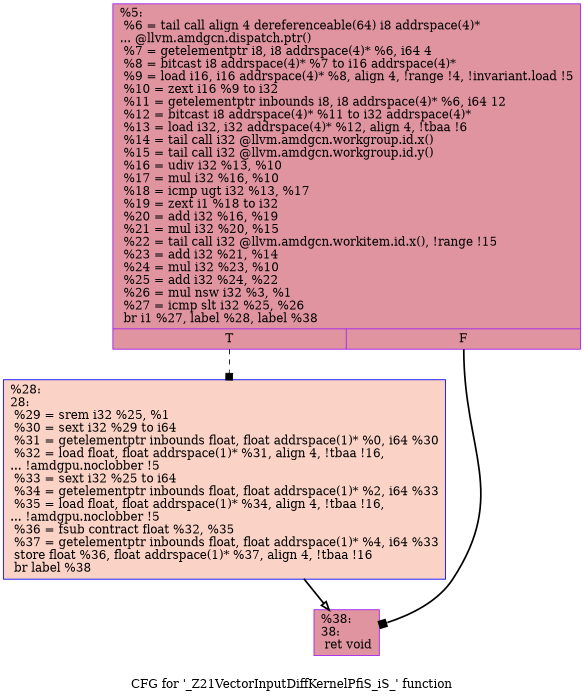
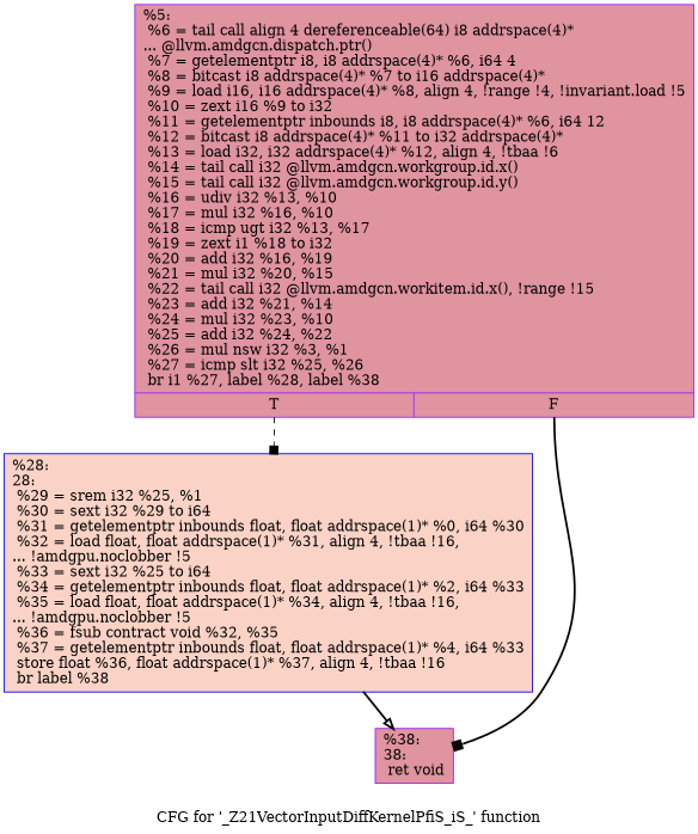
  digraph {
    label="CFG for '_Z21VectorInputDiffKernelPfiS_iS_' function"
    node [color=purple fillcolor="#b70d2870" shape=record style=filled]
    edge [style=bold arrowhead=box]
    n1 [label="{%5:\l  %6 = tail call align 4 dereferenceable(64) i8 addrspace(4)*\l... @llvm.amdgcn.dispatch.ptr()\l  %7 = getelementptr i8, i8 addrspace(4)* %6, i64 4\l  %8 = bitcast i8 addrspace(4)* %7 to i16 addrspace(4)*\l  %9 = load i16, i16 addrspace(4)* %8, align 4, !range !4, !invariant.load !5\l  %10 = zext i16 %9 to i32\l  %11 = getelementptr inbounds i8, i8 addrspace(4)* %6, i64 12\l  %12 = bitcast i8 addrspace(4)* %11 to i32 addrspace(4)*\l  %13 = load i32, i32 addrspace(4)* %12, align 4, !tbaa !6\l  %14 = tail call i32 @llvm.amdgcn.workgroup.id.x()\l  %15 = tail call i32 @llvm.amdgcn.workgroup.id.y()\l  %16 = udiv i32 %13, %10\l  %17 = mul i32 %16, %10\l  %18 = icmp ugt i32 %13, %17\l  %19 = zext i1 %18 to i32\l  %20 = add i32 %16, %19\l  %21 = mul i32 %20, %15\l  %22 = tail call i32 @llvm.amdgcn.workitem.id.x(), !range !15\l  %23 = add i32 %21, %14\l  %24 = mul i32 %23, %10\l  %25 = add i32 %24, %22\l  %26 = mul nsw i32 %3, %1\l  %27 = icmp slt i32 %25, %26\l  br i1 %27, label %28, label %38\l|{<s0>T|<s1>F}}"]
-   n2 [color=blue fillcolor="#f59c7d70" label="{%28:\l28:                                               \l  %29 = srem i32 %25, %1\l  %30 = sext i32 %29 to i64\l  %31 = getelementptr inbounds float, float addrspace(1)* %0, i64 %30\l  %32 = load float, float addrspace(1)* %31, align 4, !tbaa !16,\l... !amdgpu.noclobber !5\l  %33 = sext i32 %25 to i64\l  %34 = getelementptr inbounds float, float addrspace(1)* %2, i64 %33\l  %35 = load float, float addrspace(1)* %34, align 4, !tbaa !16,\l... !amdgpu.noclobber !5\l  %36 = fsub contract float %32, %35\l  %37 = getelementptr inbounds float, float addrspace(1)* %4, i64 %33\l  store float %36, float addrspace(1)* %37, align 4, !tbaa !16\l  br label %38\l}"]
+   n2 [color=blue fillcolor="#f59c7d70" label="{%28:\l28:                                               \l  %29 = srem i32 %25, %1\l  %30 = sext i32 %29 to i64\l  %31 = getelementptr inbounds float, float addrspace(1)* %0, i64 %30\l  %32 = load float, float addrspace(1)* %31, align 4, !tbaa !16,\l... !amdgpu.noclobber !5\l  %33 = sext i32 %25 to i64\l  %34 = getelementptr inbounds float, float addrspace(1)* %2, i64 %33\l  %35 = load float, float addrspace(1)* %34, align 4, !tbaa !16,\l... !amdgpu.noclobber !5\l  %36 = fsub contract void %32, %35\l  %37 = getelementptr inbounds float, float addrspace(1)* %4, i64 %33\l  store float %36, float addrspace(1)* %37, align 4, !tbaa !16\l  br label %38\l}"]
    n3 [label="{%38:\l38:                                               \l  ret void\l}"]
    n1 -> n2 [tailport=s0 style=dashed]
    n1 -> n3 [tailport=s1]
    n2 -> n3 [arrowhead=onormal]
  }
